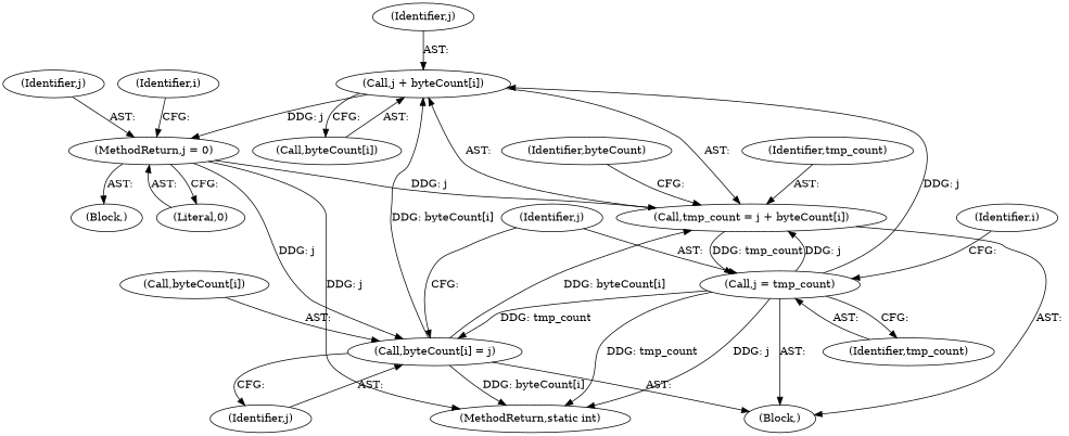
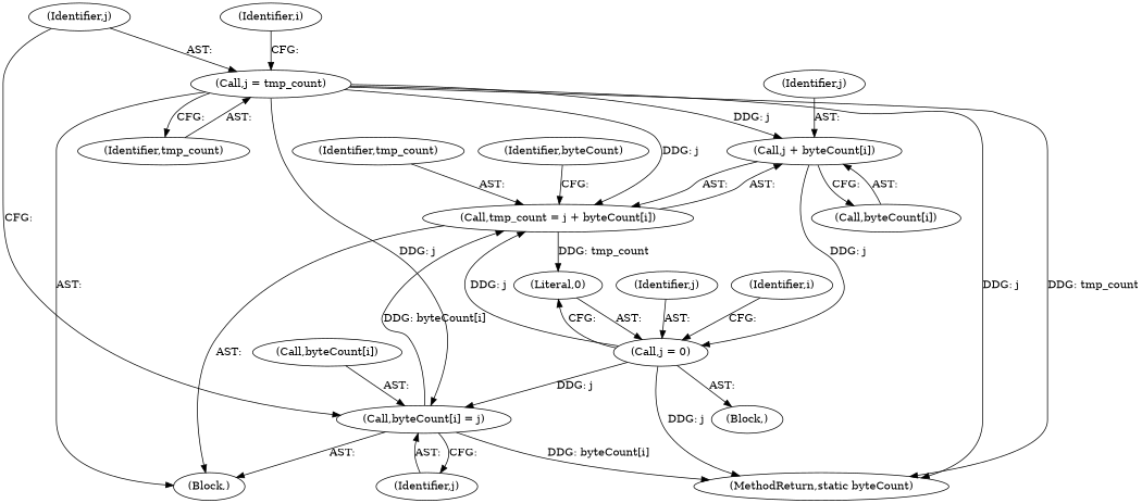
  digraph {
    fontname="DejaVu Serif"
    node [fontname="DejaVu Serif"]
    edge [fontname="DejaVu Serif"]
    n1 [label="(Call,j + byteCount[i])"]
    n2 [label="(Call,tmp_count = j + byteCount[i])"]
    n3 [label="(Call,byteCount[i])"]
-   n4 [label="(MethodReturn,j = 0)"]
+   n4 [label="(Call,j = 0)"]
    n5 [label="(Call,j = tmp_count)"]
    n6 [label="(Block,)"]
    n7 [label="(Call,byteCount[i] = j)"]
    n8 [label="(Block,)"]
    n9 [label="(Literal,0)"]
-   n10 [label="(MethodReturn,static int)"]
+   n10 [label="(MethodReturn,static byteCount)"]
    n11 [label="(Identifier,j)"]
    n12 [label="(Identifier,tmp_count)"]
    n13 [label="(Identifier,j)"]
    n14 [label="(Identifier,j)"]
    n15 [label="(Identifier,i)"]
    n16 [label="(Identifier,tmp_count)"]
    n17 [label="(Identifier,j)"]
    n18 [label="(Identifier,i)"]
    n19 [label="(Identifier,byteCount)"]
    n20 [label="(Call,byteCount[i])"]
    n1 -> n2 [label="AST: "]
    n1 -> n3 [label="CFG: "]
    n1 -> n4 [label="DDG: j"]
    n2 -> n1 [label="AST: "]
-   n2 -> n5 [label="DDG: tmp_count"]
+   n2 -> n9 [label="DDG: tmp_count"]
    n2 -> n6 [label="AST: "]
    n3 -> n1 [label="AST: "]
    n4 -> n2 [label="DDG: j"]
    n4 -> n7 [label="DDG: j"]
    n4 -> n8 [label="AST: "]
    n4 -> n9 [label="CFG: "]
    n4 -> n10 [label="DDG: j"]
    n5 -> n1 [label="DDG: j"]
    n5 -> n2 [label="DDG: j"]
    n5 -> n6 [label="AST: "]
-   n5 -> n7 [label="DDG: tmp_count"]
+   n5 -> n7 [label="DDG: j"]
    n5 -> n10 [label="DDG: tmp_count"]
    n5 -> n10 [label="DDG: j"]
    n5 -> n12 [label="CFG: "]
-   n7 -> n1 [label="DDG: byteCount[i]"]
    n7 -> n2 [label="DDG: byteCount[i]"]
    n7 -> n6 [label="AST: "]
    n7 -> n10 [label="DDG: byteCount[i]"]
    n7 -> n11 [label="CFG: "]
    n9 -> n4 [label="AST: "]
    n11 -> n7 [label="AST: "]
    n12 -> n5 [label="AST: "]
    n13 -> n1 [label="AST: "]
    n14 -> n5 [label="AST: "]
    n14 -> n7 [label="CFG: "]
    n15 -> n5 [label="CFG: "]
    n16 -> n2 [label="AST: "]
    n17 -> n4 [label="AST: "]
    n18 -> n4 [label="CFG: "]
    n19 -> n2 [label="CFG: "]
    n20 -> n7 [label="AST: "]
  }
